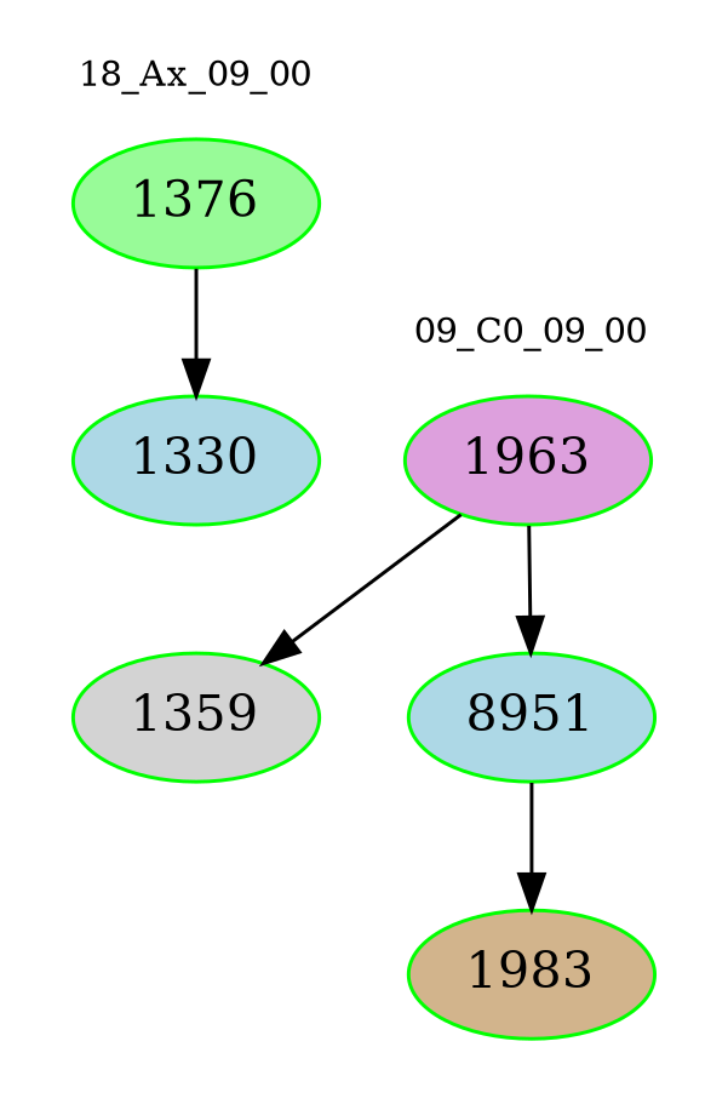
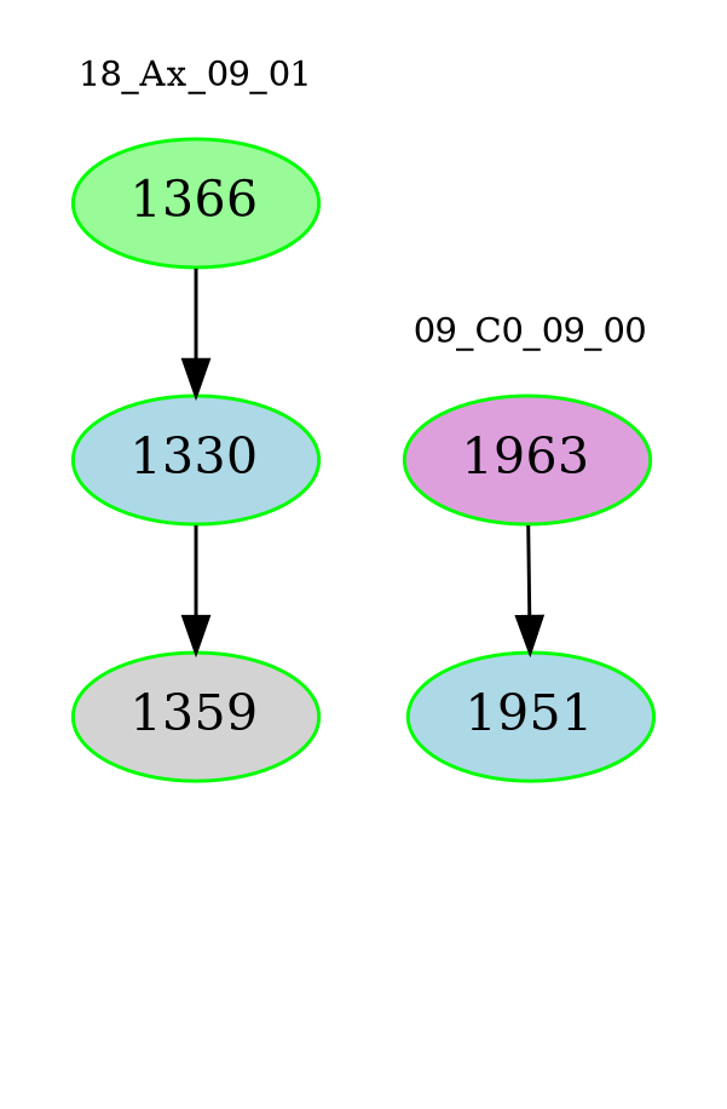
  digraph {
    node [color=green fillcolor=lightblue style=filled]
    edge [color=black]
-   n1 [fillcolor=palegreen label=1376]
+   n1 [fillcolor=palegreen label=1366]
    n2 [label=1330]
    n3 [fillcolor=lightgrey label=1359]
    n4 [fillcolor=plum label=1963]
-   n5 [label=8951]
-   n6 [fillcolor=tan label=1983]
+   n5 [label=1951]
    subgraph cluster_1 {
      color=white
      fontsize=10
-     label="18_Ax_09_00"
+     label="18_Ax_09_01"
      n1
      n2
      n3
    }
    subgraph cluster_2 {
      color=white
      fontsize=10
      label="09_C0_09_00"
      n4
      n5
-     n6
    }
    n1 -> n2
-   n4 -> n3
+   n2 -> n3
    n4 -> n5
-   n5 -> n6
  }
